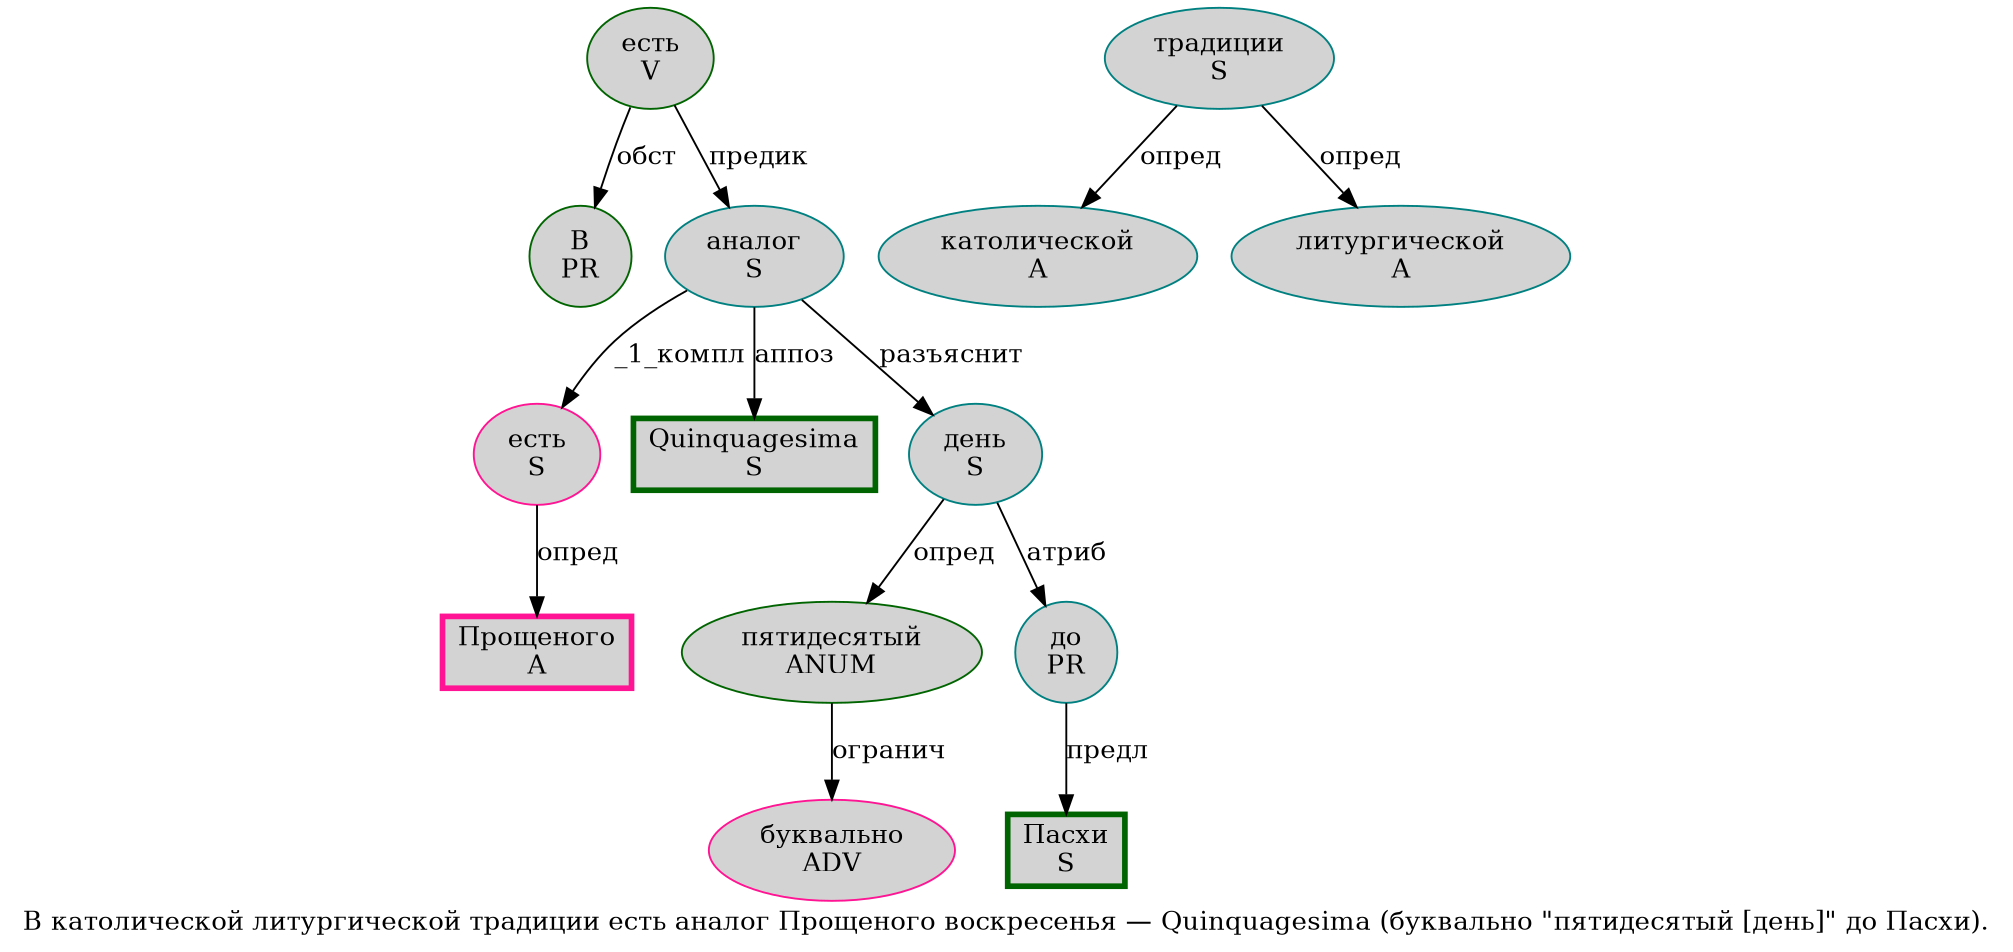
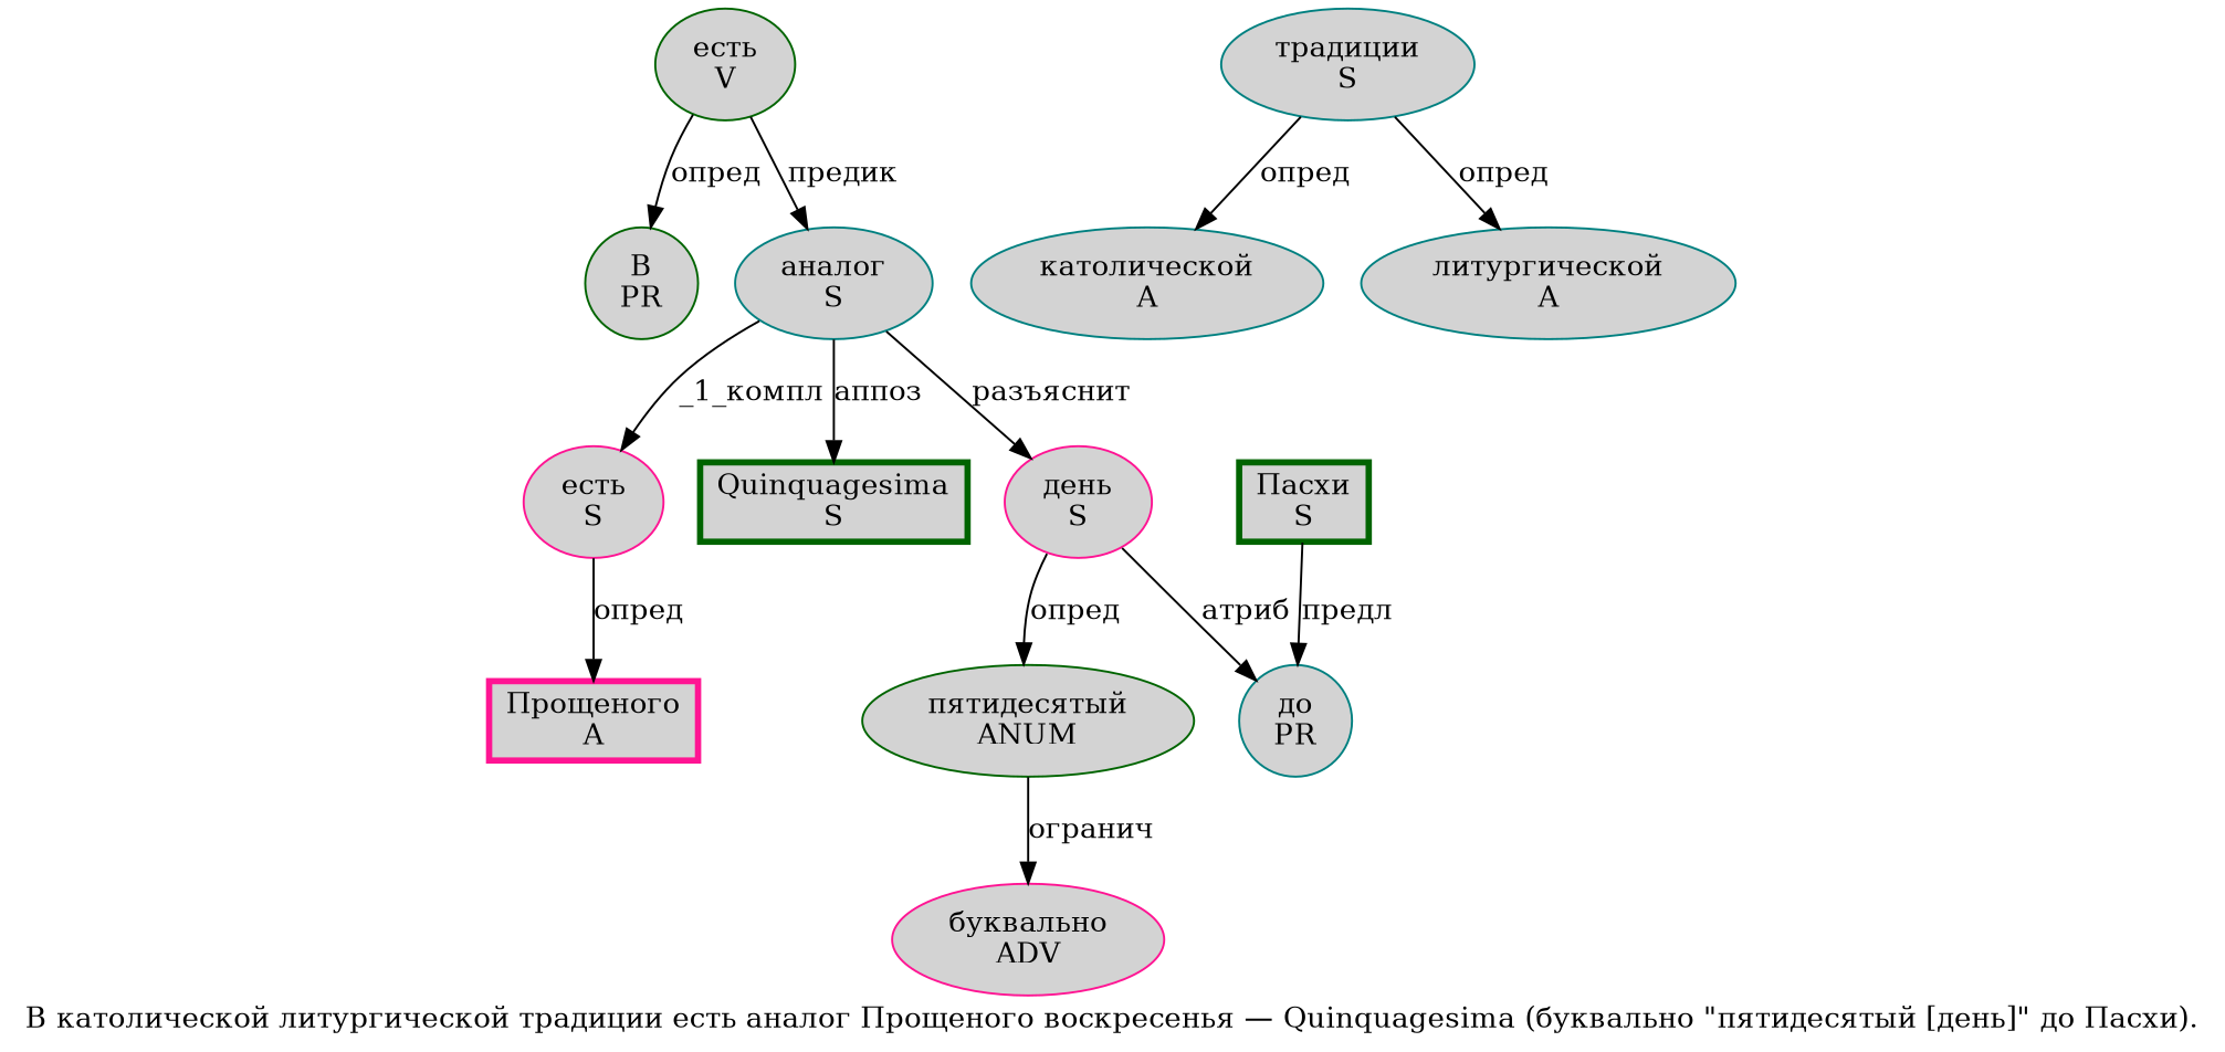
  digraph {
    label="В католической литургической традиции есть аналог Прощеного воскресенья — Quinquagesima (буквально \"пятидесятый [день]\" до Пасхи)."
    node [color=darkgreen fillcolor=lightgray penwidth=1 shape=ellipse style=filled]
    n1 [label="В\nPR"]
    n2 [color=teal label="традиции\nS"]
    n3 [color=teal label="католической\nA"]
    n4 [color=teal label="литургической\nA"]
    n5 [label="есть\nV"]
    n6 [color=teal label="аналог\nS"]
    n7 [color=deeppink label="есть\nS"]
    n8 [label="Quinquagesima\nS" penwidth=3 shape=box]
-   n9 [color=teal label="день\nS"]
+   n9 [color=deeppink label="день\nS"]
    n10 [color=deeppink label="Прощеного\nA" penwidth=3 shape=box]
    n11 [label="пятидесятый\nANUM"]
    n12 [color=teal label="до\nPR"]
    n13 [color=deeppink label="буквально\nADV"]
    n14 [label="Пасхи\nS" penwidth=3 shape=box]
    n2 -> n3 [label="опред"]
    n2 -> n4 [label="опред"]
-   n5 -> n1 [label="обст"]
+   n5 -> n1 [label="опред"]
    n5 -> n6 [label="предик"]
    n6 -> n7 [label="_1_компл"]
    n6 -> n8 [label="аппоз"]
    n6 -> n9 [label="разъяснит"]
    n7 -> n10 [label="опред"]
    n9 -> n11 [label="опред"]
    n9 -> n12 [label="атриб"]
    n11 -> n13 [label="огранич"]
-   n12 -> n14 [label="предл"]
+   n14 -> n12 [label="предл"]
  }
